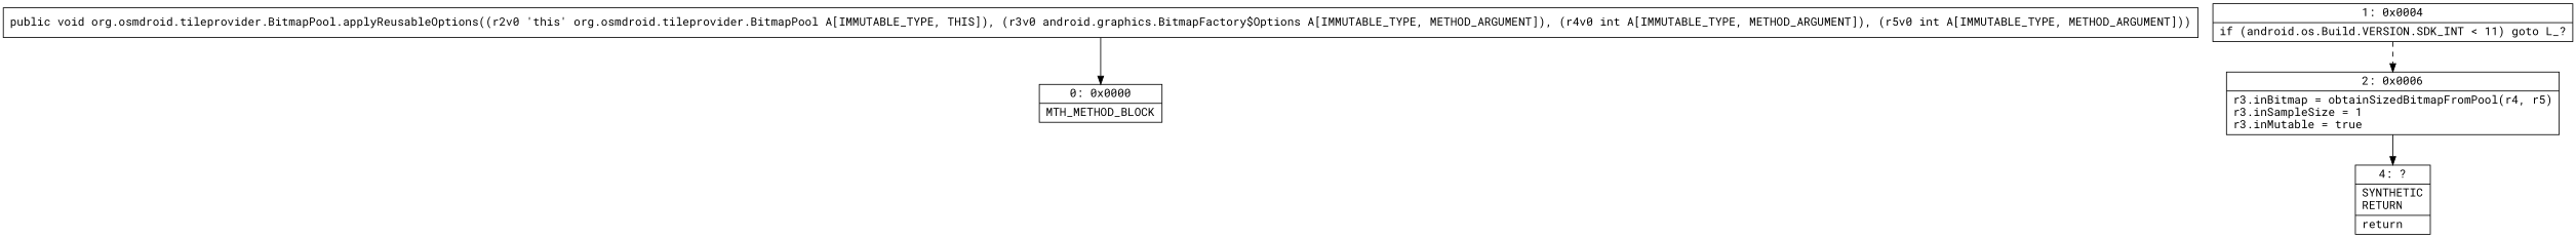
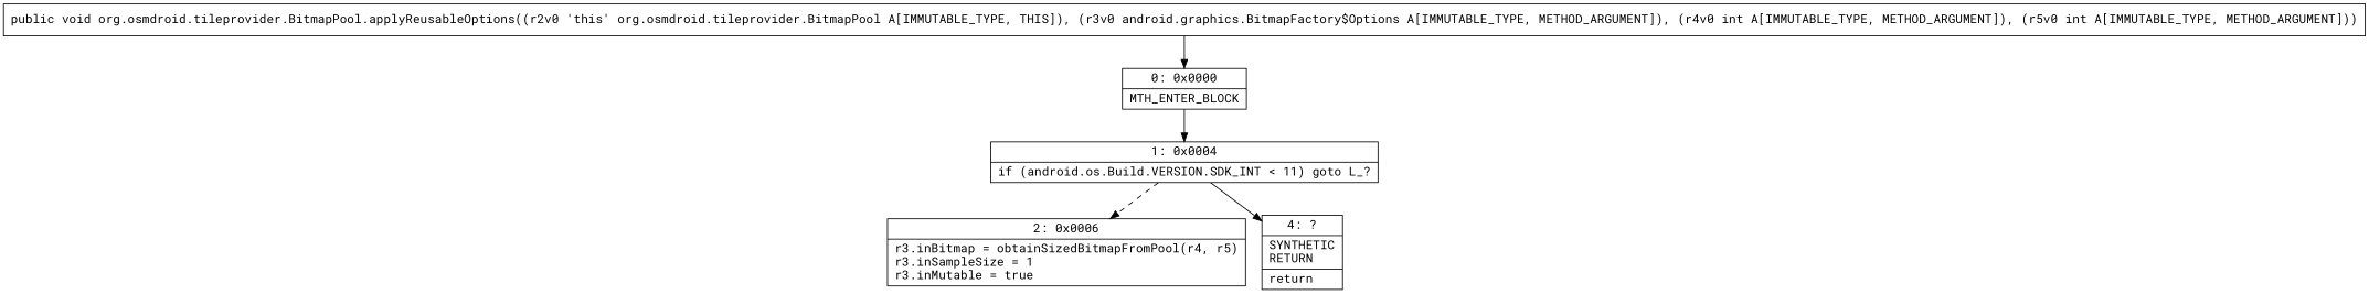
  digraph {
    fontname="Roboto Mono"
    node [fontname="Roboto Mono" shape=record]
    edge [fontname="Roboto Mono"]
-   n1 [label="{0\:\ 0x0000|MTH_METHOD_BLOCK\l}"]
+   n1 [label="{0\:\ 0x0000|MTH_ENTER_BLOCK\l}"]
    n2 [label="{1\:\ 0x0004|if (android.os.Build.VERSION.SDK_INT \< 11) goto L_?\l}"]
    n3 [label="{2\:\ 0x0006|r3.inBitmap = obtainSizedBitmapFromPool(r4, r5)\lr3.inSampleSize = 1\lr3.inMutable = true\l}"]
    n4 [label="{4\:\ ?|SYNTHETIC\lRETURN\l|return\l}"]
    n5 [label="{public void org.osmdroid.tileprovider.BitmapPool.applyReusableOptions((r2v0 'this' org.osmdroid.tileprovider.BitmapPool A[IMMUTABLE_TYPE, THIS]), (r3v0 android.graphics.BitmapFactory$Options A[IMMUTABLE_TYPE, METHOD_ARGUMENT]), (r4v0 int A[IMMUTABLE_TYPE, METHOD_ARGUMENT]), (r5v0 int A[IMMUTABLE_TYPE, METHOD_ARGUMENT])) }"]
+   n1 -> n2
    n2 -> n3 [style=dashed]
-   n3 -> n4
+   n2 -> n4
    n5 -> n1
  }
